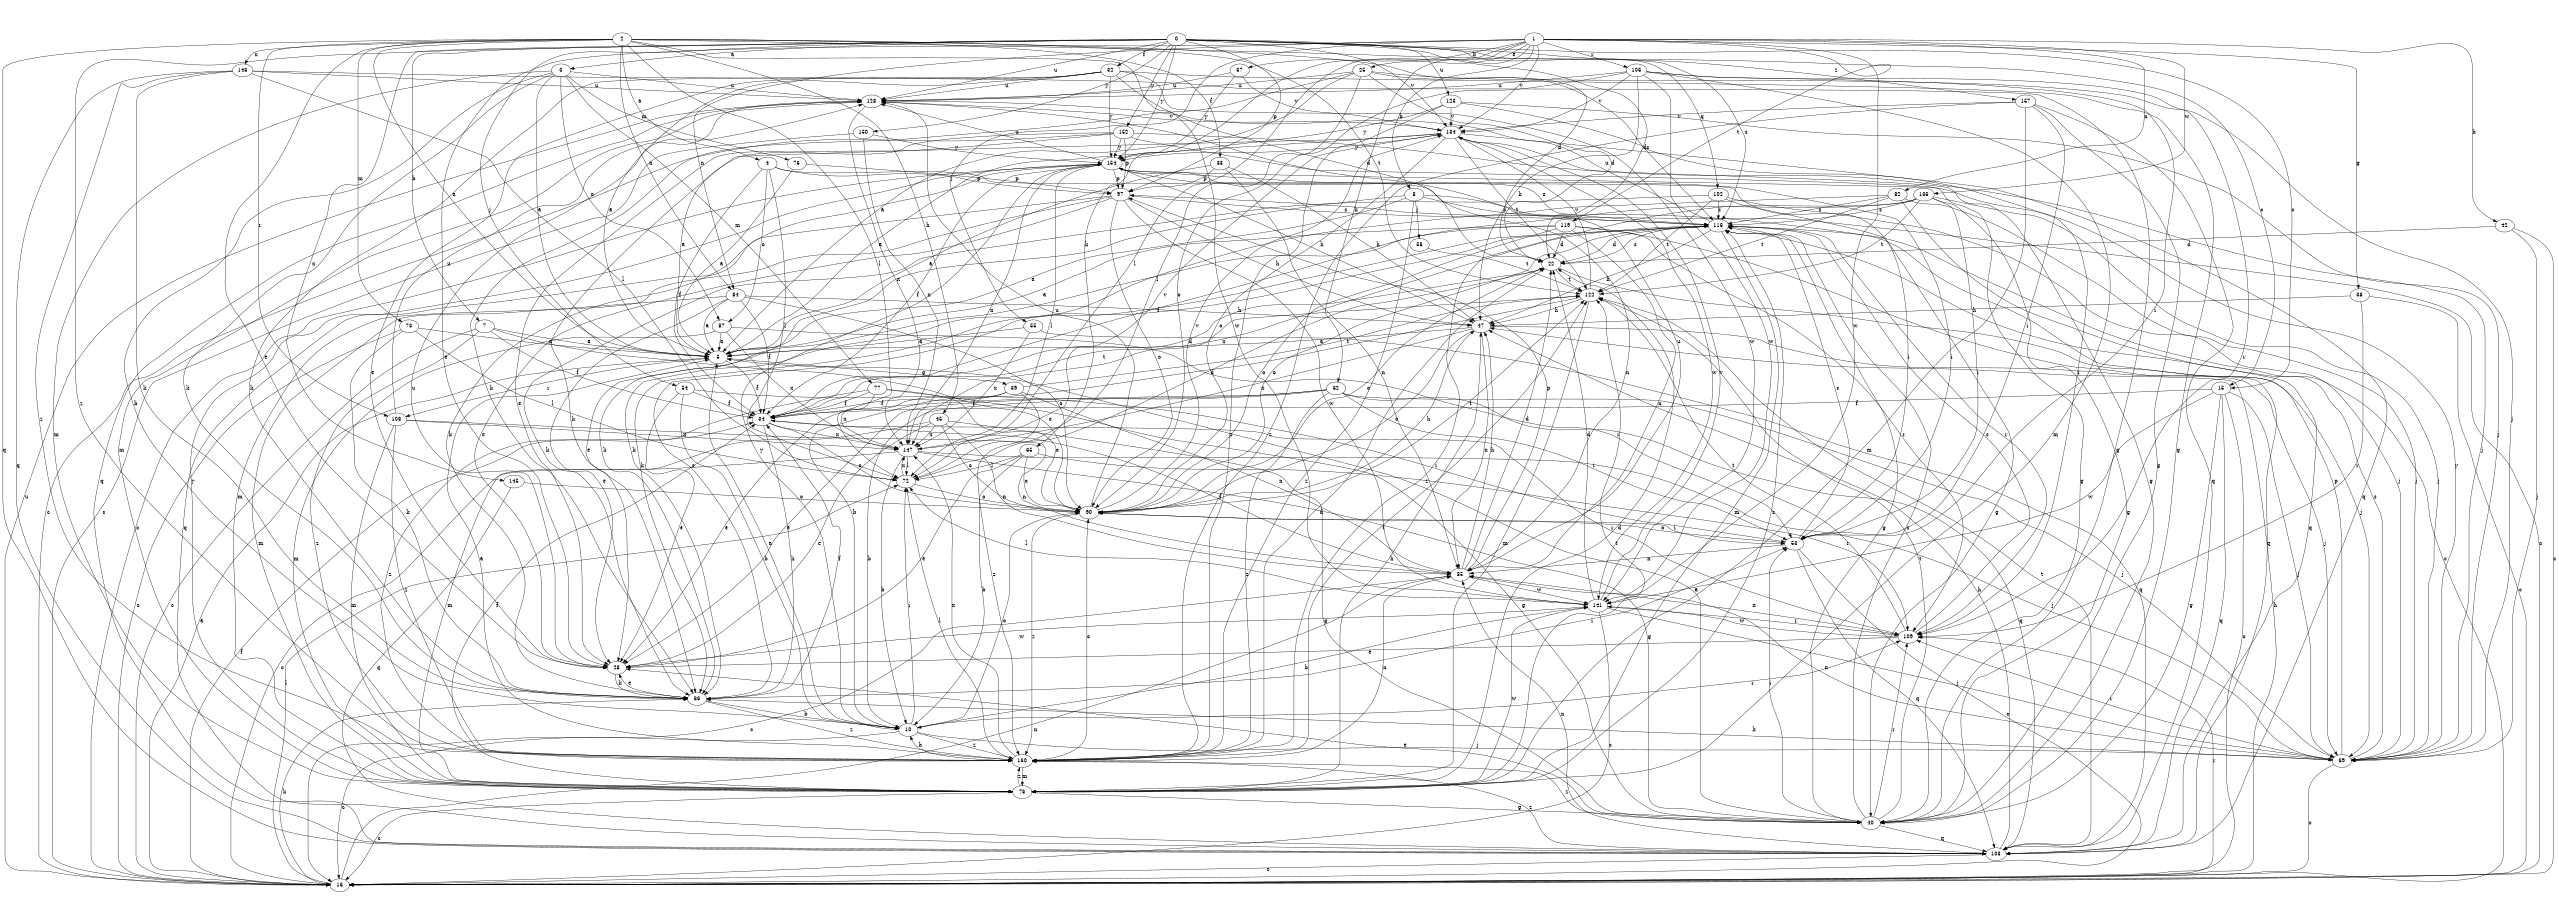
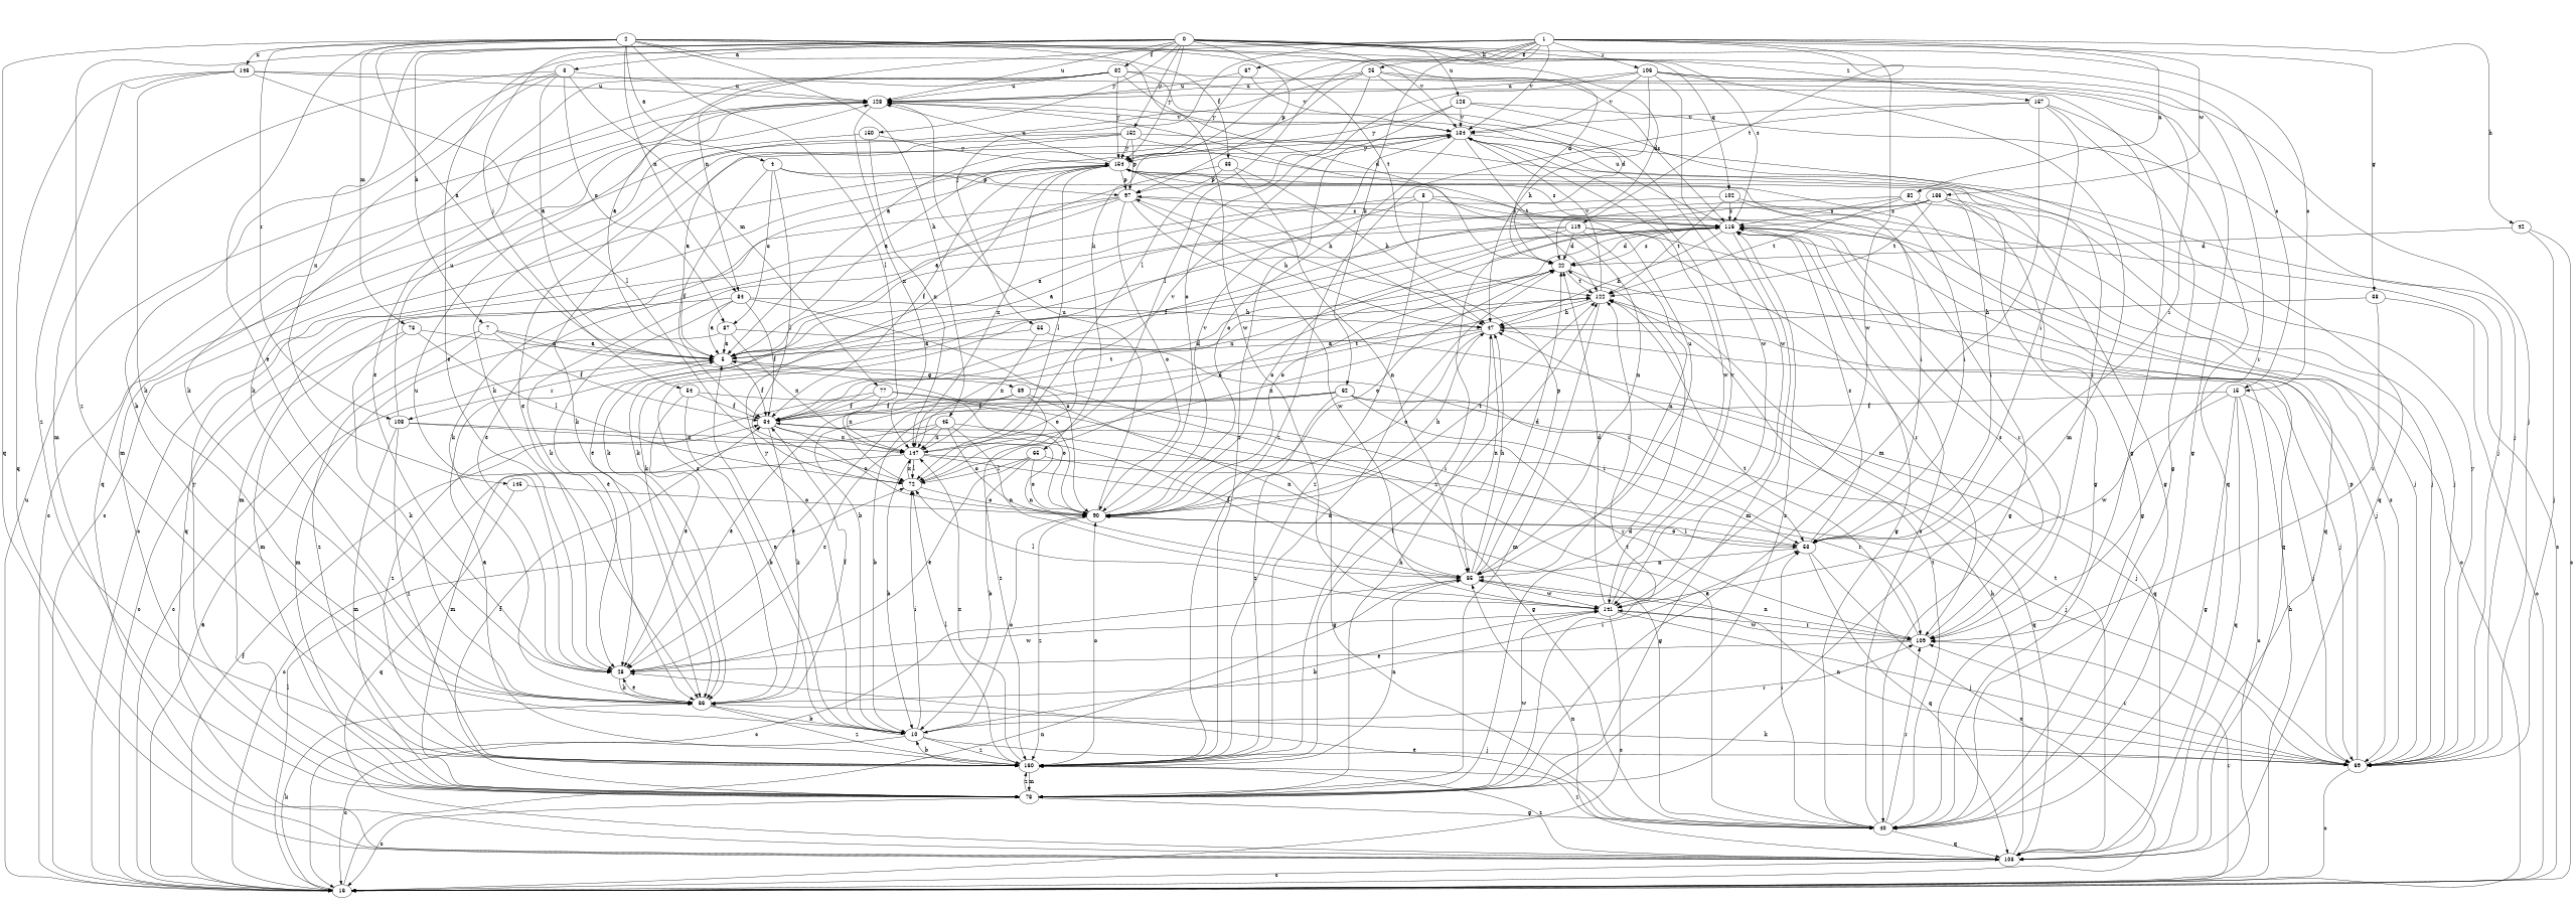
  strict digraph {
    0
    3
    7
    15
    22
    32
    54
    97
    102
    116
    123
    128
    134
    145
    150
    152
    154
    157
    160
    5
    10
    66
-   76
    77
    78
    87
    34
    16
    90
    141
    103
    n32 [label=69]
    40
    122
    28
    53
    47
    109
    147
    72
    85
    1
    8
    25
    38
    42
    n47 [label=55]
    n48 [label=67]
    62
    65
    82
    84
    106
    119
    136
-   58
    2
    4
    33
    45
    73
    108
    146
    39
    0 -> 3 [label=a]
    0 -> 7 [label=b]
    0 -> 15 [label=c]
    0 -> 22 [label=d]
    0 -> 32 [label=f]
    0 -> 54 [label=j]
    0 -> 97 [label=p]
    0 -> 102 [label=q]
    0 -> 116 [label=s]
    0 -> 123 [label=u]
    0 -> 128 [label=u]
    0 -> 134 [label=v]
    0 -> 145 [label=x]
    0 -> 150 [label=y]
    0 -> 152 [label=y]
    0 -> 154 [label=y]
    0 -> 157 [label=z]
    0 -> 160 [label=z]
    3 -> 128 [label=u]
    3 -> 5 [label=a]
    3 -> 10 [label=b]
    3 -> 66 [label=k]
-   3 -> 76 [label=m]
    3 -> 77 [label=m]
    3 -> 78 [label=m]
    3 -> 87 [label=o]
    7 -> 160 [label=z]
    7 -> 5 [label=a]
    7 -> 34 [label=f]
    7 -> 16 [label=c]
    7 -> 90 [label=o]
    15 -> 34 [label=f]
    15 -> 16 [label=c]
    15 -> 141 [label=w]
    15 -> 103 [label=q]
    15 -> n32 [label=j]
    15 -> 40 [label=g]
    22 -> 116 [label=s]
    22 -> 90 [label=o]
    22 -> n32 [label=j]
    22 -> 122 [label=t]
    32 -> 22 [label=d]
    32 -> 128 [label=u]
    32 -> 154 [label=y]
    32 -> 5 [label=a]
    32 -> 66 [label=k]
    32 -> 141 [label=w]
    32 -> 40 [label=g]
    32 -> 28 [label=e]
    54 -> 10 [label=b]
    54 -> 34 [label=f]
    54 -> 28 [label=e]
    54 -> 53 [label=i]
    97 -> 116 [label=s]
    97 -> 78 [label=m]
    97 -> 90 [label=o]
    97 -> 141 [label=w]
    97 -> 103 [label=q]
    97 -> 28 [label=e]
    97 -> 47 [label=h]
    102 -> 116 [label=s]
    102 -> 66 [label=k]
    102 -> n32 [label=j]
    102 -> 40 [label=g]
    102 -> 122 [label=t]
    116 -> 22 [label=d]
    116 -> 128 [label=u]
    116 -> 66 [label=k]
    116 -> 78 [label=m]
    116 -> 16 [label=c]
    116 -> 90 [label=o]
    116 -> 40 [label=g]
    116 -> 47 [label=h]
    116 -> 109 [label=r]
    116 -> 147 [label=x]
    123 -> 134 [label=v]
    123 -> 154 [label=y]
    123 -> 160 [label=z]
    123 -> n32 [label=j]
    123 -> 109 [label=r]
    128 -> 134 [label=v]
    128 -> 78 [label=m]
    128 -> 103 [label=q]
    128 -> 147 [label=x]
    134 -> 154 [label=y]
    134 -> 5 [label=a]
    134 -> 66 [label=k]
    134 -> 90 [label=o]
    134 -> 141 [label=w]
    134 -> 103 [label=q]
    134 -> 40 [label=g]
    134 -> 122 [label=t]
    145 -> 90 [label=o]
    145 -> 103 [label=q]
    150 -> 154 [label=y]
    150 -> 16 [label=c]
    150 -> 147 [label=x]
    152 -> 97 [label=p]
    152 -> 154 [label=y]
    152 -> 5 [label=a]
    152 -> 16 [label=c]
    152 -> n32 [label=j]
    152 -> 40 [label=g]
    152 -> 28 [label=e]
    154 -> 97 [label=p]
    154 -> 116 [label=s]
    154 -> 128 [label=u]
    154 -> 66 [label=k]
    154 -> 34 [label=f]
    154 -> 16 [label=c]
    154 -> 53 [label=i]
    154 -> 47 [label=h]
    154 -> 147 [label=x]
    154 -> 72 [label=l]
    154 -> 85 [label=n]
    157 -> 134 [label=v]
    157 -> 160 [label=z]
    157 -> 78 [label=m]
    157 -> 103 [label=q]
    157 -> 40 [label=g]
    157 -> 53 [label=i]
    160 -> 22 [label=d]
    160 -> 5 [label=a]
    160 -> 10 [label=b]
    160 -> 78 [label=m]
    160 -> 90 [label=o]
    160 -> 122 [label=t]
    160 -> 147 [label=x]
    160 -> 72 [label=l]
    160 -> 85 [label=n]
    5 -> 34 [label=f]
    5 -> 108 [label=r]
    5 -> 39 [label=g]
    10 -> 154 [label=y]
    10 -> 160 [label=z]
    10 -> 5 [label=a]
    10 -> 16 [label=c]
    10 -> 90 [label=o]
    10 -> n32 [label=j]
    10 -> 109 [label=r]
    10 -> 72 [label=i]
    66 -> 116 [label=s]
    66 -> 160 [label=z]
    66 -> 10 [label=b]
    66 -> 34 [label=f]
    66 -> 28 [label=e]
    66 -> 53 [label=i]
-   76 -> 97 [label=p]
-   76 -> 5 [label=a]
    77 -> 160 [label=z]
    77 -> 34 [label=f]
    77 -> 90 [label=o]
    77 -> 40 [label=g]
    77 -> 147 [label=x]
    78 -> 22 [label=d]
    78 -> 116 [label=s]
    78 -> 154 [label=y]
    78 -> 160 [label=z]
    78 -> 34 [label=f]
    78 -> 16 [label=c]
    78 -> 141 [label=w]
    78 -> 40 [label=g]
    78 -> 122 [label=t]
    78 -> 47 [label=h]
    87 -> 5 [label=a]
    87 -> 78 [label=m]
    87 -> 53 [label=i]
    87 -> 147 [label=x]
    34 -> 22 [label=d]
    34 -> 66 [label=k]
    34 -> 90 [label=o]
    34 -> 122 [label=t]
    34 -> 109 [label=r]
    34 -> 147 [label=x]
    16 -> 128 [label=u]
    16 -> 5 [label=a]
    16 -> 66 [label=k]
    16 -> 34 [label=f]
    16 -> 47 [label=h]
    16 -> 109 [label=r]
    16 -> 72 [label=l]
    16 -> 85 [label=n]
    90 -> 128 [label=u]
    90 -> 134 [label=v]
    90 -> 160 [label=z]
    90 -> 122 [label=t]
    90 -> 53 [label=i]
    90 -> 47 [label=h]
    141 -> 22 [label=d]
    141 -> 134 [label=v]
    141 -> 10 [label=b]
    141 -> 16 [label=c]
    141 -> n32 [label=j]
    141 -> 109 [label=r]
    141 -> 72 [label=l]
    103 -> 160 [label=z]
    103 -> 16 [label=c]
    103 -> 122 [label=t]
    103 -> 47 [label=h]
    103 -> 85 [label=n]
    n32 -> 97 [label=p]
    n32 -> 116 [label=s]
    n32 -> 154 [label=y]
    n32 -> 66 [label=k]
    n32 -> 16 [label=c]
    n32 -> 109 [label=r]
    n32 -> 85 [label=n]
    40 -> 116 [label=s]
    40 -> 160 [label=z]
    40 -> 5 [label=a]
    40 -> 103 [label=q]
    40 -> 122 [label=t]
    40 -> 28 [label=e]
    40 -> 53 [label=i]
    40 -> 109 [label=r]
    122 -> 134 [label=v]
    122 -> 10 [label=b]
    122 -> 78 [label=m]
    122 -> 47 [label=h]
    28 -> 128 [label=u]
    28 -> 66 [label=k]
    28 -> 141 [label=w]
    53 -> 116 [label=s]
    53 -> 16 [label=c]
    53 -> 90 [label=o]
    53 -> 103 [label=q]
    53 -> 85 [label=n]
    47 -> 5 [label=a]
    47 -> 90 [label=o]
    47 -> n32 [label=j]
    47 -> 147 [label=x]
    47 -> 85 [label=n]
    109 -> 116 [label=s]
    109 -> 141 [label=w]
    109 -> 122 [label=t]
    109 -> 28 [label=e]
    109 -> 85 [label=n]
    147 -> 134 [label=v]
    147 -> 10 [label=b]
    147 -> 16 [label=c]
    147 -> n32 [label=j]
    147 -> 40 [label=g]
    147 -> 72 [label=l]
    72 -> 22 [label=d]
    72 -> 90 [label=o]
    72 -> 147 [label=x]
    85 -> 22 [label=d]
    85 -> 97 [label=p]
    85 -> 128 [label=u]
    85 -> 34 [label=f]
    85 -> 16 [label=c]
    85 -> 141 [label=w]
    85 -> 47 [label=h]
    1 -> 134 [label=v]
    1 -> 141 [label=w]
    1 -> 28 [label=e]
    1 -> 72 [label=l]
-   1 -> 8 [label=b]
    1 -> 25 [label=e]
    1 -> 38 [label=g]
    1 -> 42 [label=h]
    1 -> n47 [label=j]
    1 -> n48 [label=k]
    1 -> 62 [label=k]
    1 -> 65 [label=k]
    1 -> 82 [label=n]
    1 -> 84 [label=n]
    1 -> 106 [label=r]
    1 -> 119 [label=t]
    1 -> 136 [label=w]
    8 -> 116 [label=s]
    8 -> 160 [label=z]
    8 -> 5 [label=a]
    8 -> 66 [label=k]
    8 -> 16 [label=c]
-   8 -> 58 [label=j]
    25 -> 22 [label=d]
    25 -> 116 [label=s]
    25 -> 128 [label=u]
    25 -> 5 [label=a]
    25 -> 66 [label=k]
    25 -> 109 [label=r]
    25 -> 72 [label=l]
    38 -> 16 [label=c]
    38 -> 47 [label=h]
    38 -> 109 [label=r]
    42 -> 22 [label=d]
    42 -> 16 [label=c]
    42 -> n32 [label=j]
    n47 -> 5 [label=a]
    n47 -> 103 [label=q]
    n47 -> 147 [label=x]
    n48 -> 128 [label=u]
    n48 -> 134 [label=v]
    n48 -> 154 [label=y]
    62 -> 160 [label=z]
    62 -> 10 [label=b]
    62 -> 34 [label=f]
    62 -> 103 [label=q]
    62 -> n32 [label=j]
    62 -> 28 [label=e]
    62 -> 53 [label=i]
    65 -> 10 [label=b]
    65 -> 90 [label=o]
    65 -> 28 [label=e]
    65 -> 109 [label=r]
    65 -> 72 [label=l]
    82 -> 116 [label=s]
    82 -> 66 [label=k]
    82 -> 103 [label=q]
    82 -> n32 [label=j]
    82 -> 122 [label=t]
    84 -> 5 [label=a]
    84 -> 78 [label=m]
    84 -> 34 [label=f]
    84 -> 90 [label=o]
    84 -> 28 [label=e]
    84 -> 47 [label=h]
    106 -> 128 [label=u]
    106 -> 134 [label=v]
    106 -> 78 [label=m]
    106 -> 90 [label=o]
    106 -> 141 [label=w]
    106 -> n32 [label=j]
    106 -> 53 [label=i]
    106 -> 47 [label=h]
    119 -> 22 [label=d]
    119 -> 5 [label=a]
    119 -> 90 [label=o]
    119 -> 103 [label=q]
    119 -> 28 [label=e]
    119 -> 109 [label=r]
    119 -> 85 [label=n]
    136 -> 116 [label=s]
    136 -> 160 [label=z]
    136 -> 34 [label=f]
    136 -> n32 [label=j]
    136 -> 40 [label=g]
    136 -> 122 [label=t]
    136 -> 53 [label=i]
-   58 -> 122 [label=t]
    2 -> 15 [label=c]
    2 -> 22 [label=d]
    2 -> 5 [label=a]
    2 -> 141 [label=w]
    2 -> 103 [label=q]
    2 -> 122 [label=t]
    2 -> 28 [label=e]
    2 -> 72 [label=l]
    2 -> 84 [label=n]
    2 -> 4 [label=a]
    2 -> 33 [label=f]
    2 -> 45 [label=h]
    2 -> 73 [label=m]
    2 -> 108 [label=r]
    2 -> 146 [label=x]
    4 -> 97 [label=p]
    4 -> 87 [label=o]
    4 -> 34 [label=f]
    4 -> 53 [label=i]
    4 -> 72 [label=l]
    33 -> 97 [label=p]
    33 -> 5 [label=a]
    33 -> 47 [label=h]
    33 -> 85 [label=n]
    45 -> 78 [label=m]
    45 -> 90 [label=o]
    45 -> 40 [label=g]
    45 -> 28 [label=e]
    45 -> 147 [label=x]
    45 -> 85 [label=n]
    73 -> 5 [label=a]
    73 -> 66 [label=k]
    73 -> 16 [label=c]
    73 -> 72 [label=l]
    108 -> 128 [label=u]
    108 -> 160 [label=z]
    108 -> 78 [label=m]
    108 -> 147 [label=x]
    108 -> 85 [label=n]
    146 -> 128 [label=u]
    146 -> 160 [label=z]
    146 -> 66 [label=k]
    146 -> 103 [label=q]
    146 -> 40 [label=g]
    146 -> 72 [label=l]
    39 -> 160 [label=z]
    39 -> 34 [label=f]
    39 -> 122 [label=t]
    39 -> 28 [label=e]
    39 -> 85 [label=n]
  }
